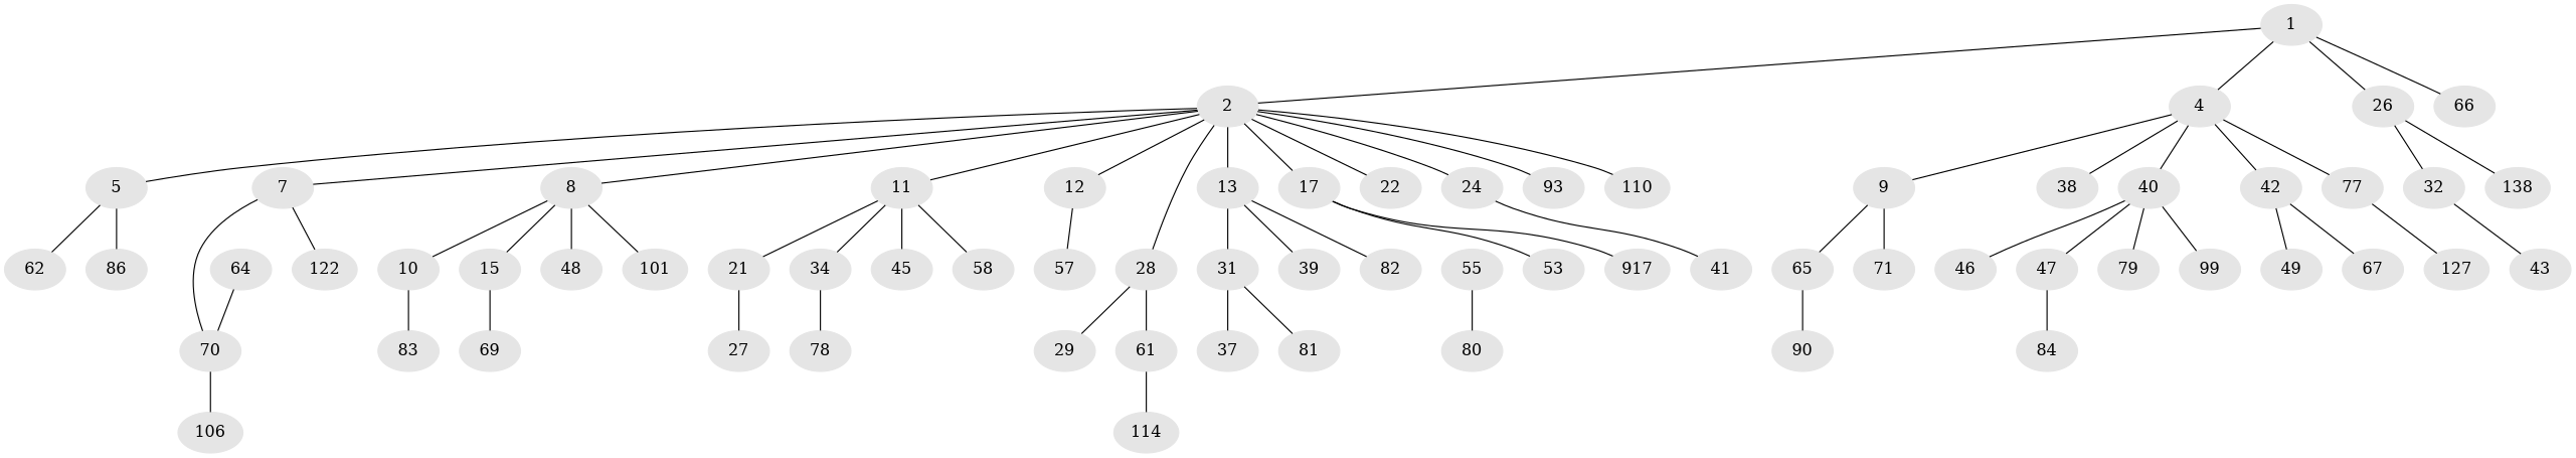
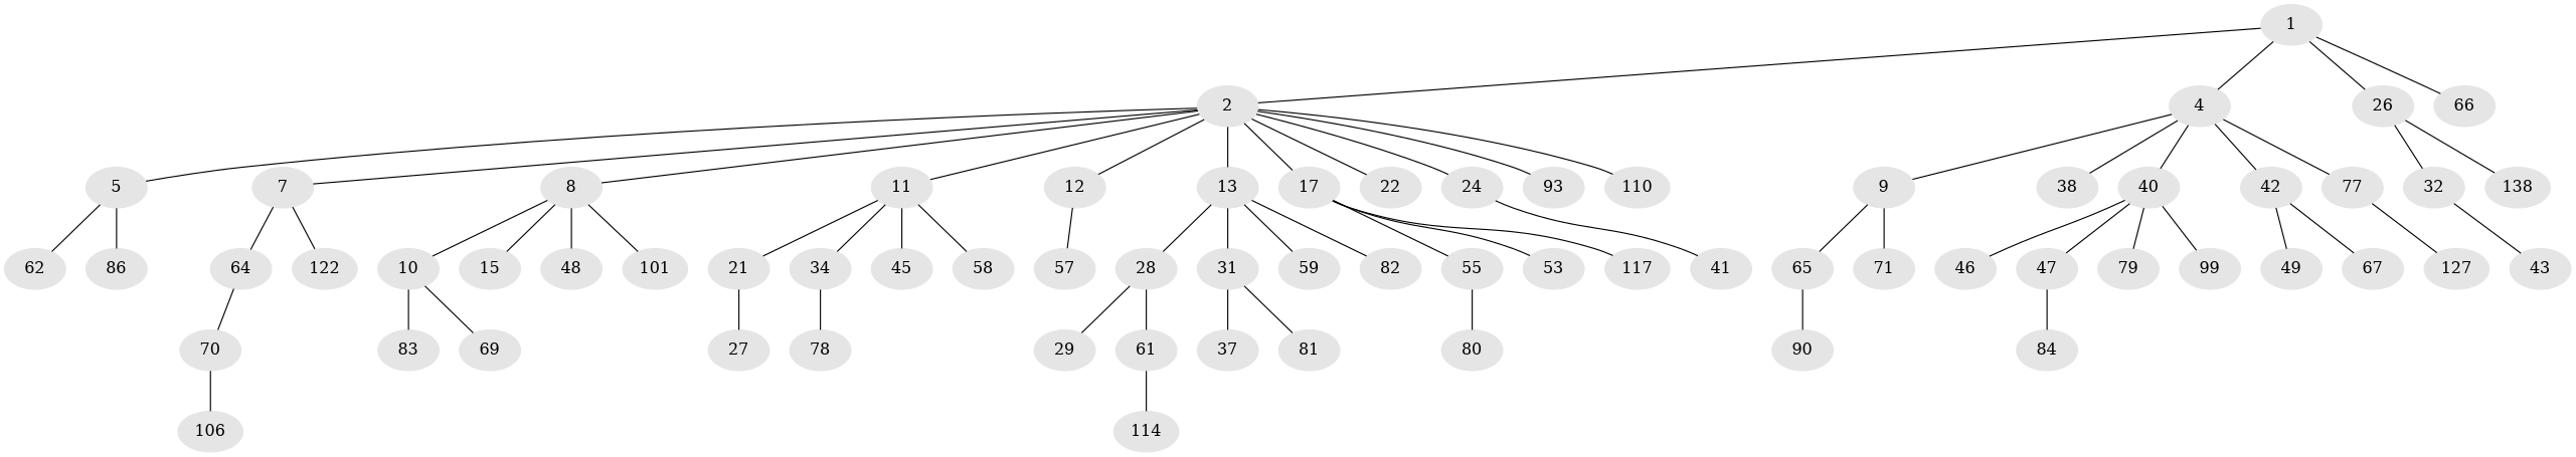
  graph {
    node [color=gray90 style=filled]
    2 [super="+87+3"]
    5 [super="+14"]
    7
    8
    11
    12 [super="+33+136+85"]
    13 [super="+52+18+73+76"]
    17 [super="+19+35+72"]
    22
    24 [super="+60"]
    28
    93
    110
    1
    4 [super="+6+25"]
    26 [super="+53+109+92"]
    66 [super="+104"]
    9 [super="+30"]
    38
    40
    42
    77
    32
    138 [super="+139"]
    62
    86
    64 [super="+124"]
    122
    10 [super="+54"]
    15 [super="+16+51"]
    48 [super="+68"]
    101 [super="+116"]
    21 [super="+23+91"]
    34 [super="+63"]
    45
    58 [super="+121"]
    57
    31 [super="+130"]
-   39
+   39 [label=59]
    82
    55
    n42 [label=53]
-   117 [label=917]
+   117
    41 [super="+50"]
    29 [super="+119"]
    61
    65 [super="+74+89"]
    71
    46
    47 [super="+94+118"]
    79
    99 [super="+103"]
    49 [super="+56"]
    67
    127
    70
    83 [super="+107"]
    69
    90 [super="+129"]
    27 [super="+88"]
    78
    37 [super="+100"]
    81
    80
    43
    114
    84
    106
    2 -- 5
    2 -- 7
    2 -- 8
    2 -- 11
    2 -- 12
    2 -- 13
    2 -- 17
    2 -- 22
    2 -- 24
-   2 -- 28
+   13 -- 28
    2 -- 93
    2 -- 110
    5 -- 62
    5 -- 86
-   7 -- 70
+   7 -- 64
    7 -- 122
    8 -- 10
    8 -- 15
    8 -- 48
    8 -- 101
    11 -- 21
    11 -- 34
    11 -- 45
    11 -- 58
    12 -- 57
    13 -- 31
    13 -- 39
    13 -- 82
+   17 -- 55
    17 -- n42
    17 -- 117
    24 -- 41
    28 -- 29
    28 -- 61
    1 -- 2
    1 -- 4
    1 -- 26
    1 -- 66
    4 -- 9
    4 -- 38
    4 -- 40
    4 -- 42
    4 -- 77
    26 -- 32
    26 -- 138
    9 -- 65
    9 -- 71
    40 -- 46
    40 -- 47
    40 -- 79
    40 -- 99
    42 -- 49
    42 -- 67
    77 -- 127
    32 -- 43
    64 -- 70
    10 -- 83
-   15 -- 69
+   10 -- 69
    21 -- 27
    34 -- 78
    31 -- 37
    31 -- 81
    55 -- 80
    61 -- 114
    65 -- 90
    47 -- 84
    70 -- 106
  }
